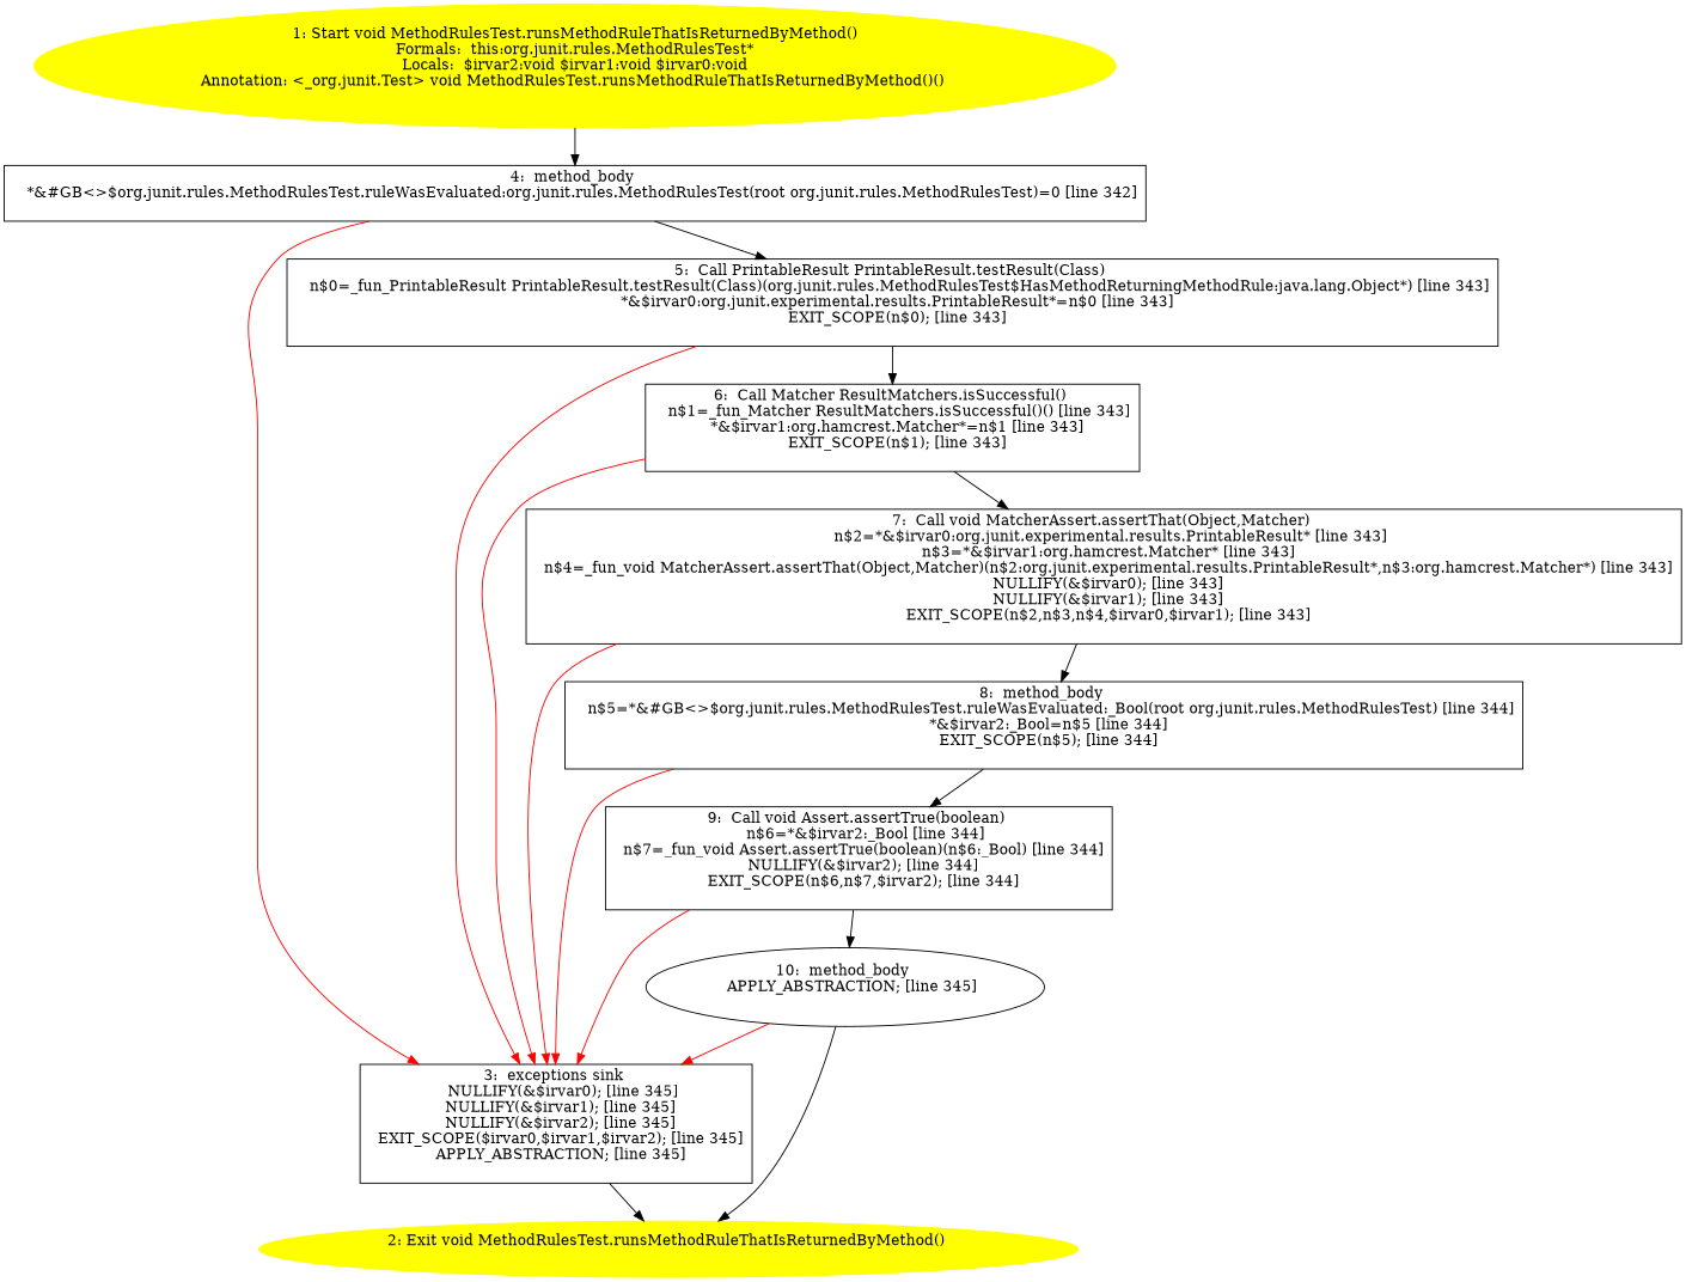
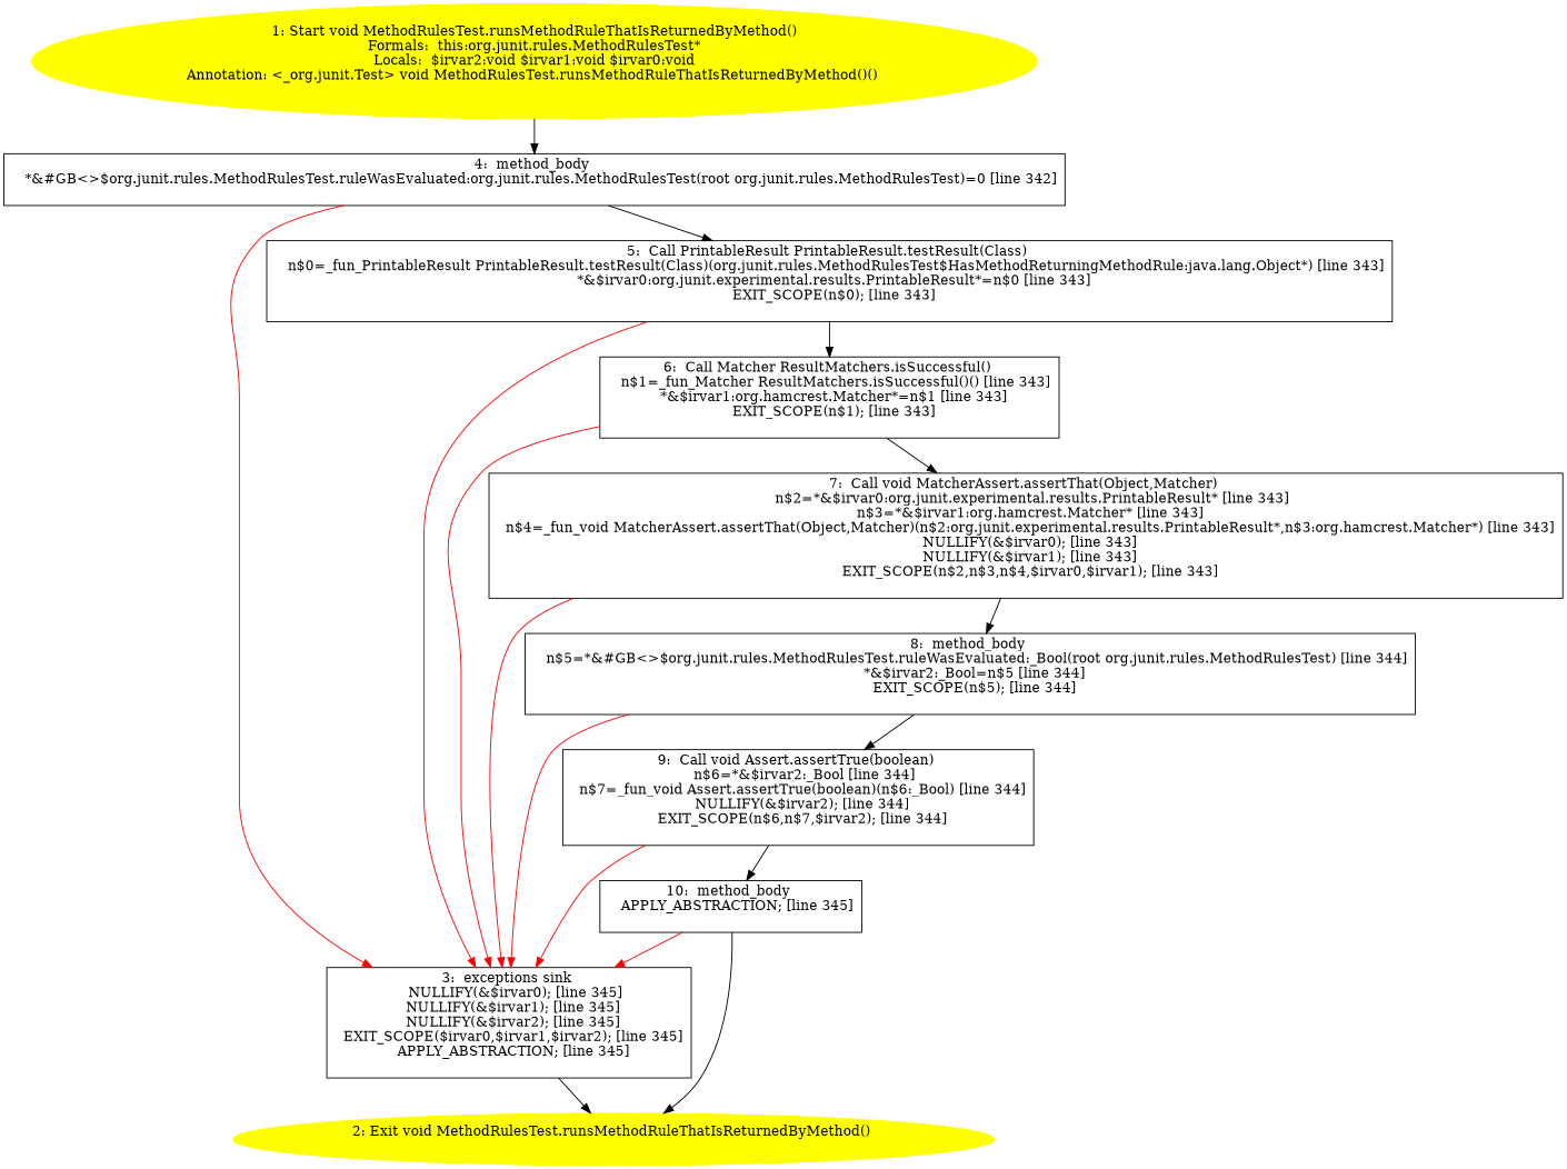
  digraph {
    node [shape=box]
    n1 [color=yellow label="1: Start void MethodRulesTest.runsMethodRuleThatIsReturnedByMethod()\nFormals:  this:org.junit.rules.MethodRulesTest*\nLocals:  $irvar2:void $irvar1:void $irvar0:void\nAnnotation: <_org.junit.Test> void MethodRulesTest.runsMethodRuleThatIsReturnedByMethod()() \n  " style=filled shape=""]
    n2 [label="4:  method_body \n   *&#GB<>$org.junit.rules.MethodRulesTest.ruleWasEvaluated:org.junit.rules.MethodRulesTest(root org.junit.rules.MethodRulesTest)=0 [line 342]\n "]
    n3 [label="3:  exceptions sink \n   NULLIFY(&$irvar0); [line 345]\n  NULLIFY(&$irvar1); [line 345]\n  NULLIFY(&$irvar2); [line 345]\n  EXIT_SCOPE($irvar0,$irvar1,$irvar2); [line 345]\n  APPLY_ABSTRACTION; [line 345]\n "]
    n4 [label="5:  Call PrintableResult PrintableResult.testResult(Class) \n   n$0=_fun_PrintableResult PrintableResult.testResult(Class)(org.junit.rules.MethodRulesTest$HasMethodReturningMethodRule:java.lang.Object*) [line 343]\n  *&$irvar0:org.junit.experimental.results.PrintableResult*=n$0 [line 343]\n  EXIT_SCOPE(n$0); [line 343]\n "]
    n5 [color=yellow label="2: Exit void MethodRulesTest.runsMethodRuleThatIsReturnedByMethod() \n  " style=filled shape=""]
    n6 [label="6:  Call Matcher ResultMatchers.isSuccessful() \n   n$1=_fun_Matcher ResultMatchers.isSuccessful()() [line 343]\n  *&$irvar1:org.hamcrest.Matcher*=n$1 [line 343]\n  EXIT_SCOPE(n$1); [line 343]\n "]
    n7 [label="7:  Call void MatcherAssert.assertThat(Object,Matcher) \n   n$2=*&$irvar0:org.junit.experimental.results.PrintableResult* [line 343]\n  n$3=*&$irvar1:org.hamcrest.Matcher* [line 343]\n  n$4=_fun_void MatcherAssert.assertThat(Object,Matcher)(n$2:org.junit.experimental.results.PrintableResult*,n$3:org.hamcrest.Matcher*) [line 343]\n  NULLIFY(&$irvar0); [line 343]\n  NULLIFY(&$irvar1); [line 343]\n  EXIT_SCOPE(n$2,n$3,n$4,$irvar0,$irvar1); [line 343]\n "]
    n8 [label="8:  method_body \n   n$5=*&#GB<>$org.junit.rules.MethodRulesTest.ruleWasEvaluated:_Bool(root org.junit.rules.MethodRulesTest) [line 344]\n  *&$irvar2:_Bool=n$5 [line 344]\n  EXIT_SCOPE(n$5); [line 344]\n "]
    n9 [label="9:  Call void Assert.assertTrue(boolean) \n   n$6=*&$irvar2:_Bool [line 344]\n  n$7=_fun_void Assert.assertTrue(boolean)(n$6:_Bool) [line 344]\n  NULLIFY(&$irvar2); [line 344]\n  EXIT_SCOPE(n$6,n$7,$irvar2); [line 344]\n "]
-   n10 [label="10:  method_body \n   APPLY_ABSTRACTION; [line 345]\n " shape=ellipse]
+   n10 [label="10:  method_body \n   APPLY_ABSTRACTION; [line 345]\n "]
    n1 -> n2
    n2 -> n3 [color=red]
    n2 -> n4
    n3 -> n5
    n4 -> n3 [color=red]
    n4 -> n6
    n6 -> n3 [color=red]
    n6 -> n7
    n7 -> n3 [color=red]
    n7 -> n8
    n8 -> n3 [color=red]
    n8 -> n9
    n9 -> n3 [color=red]
    n9 -> n10
    n10 -> n3 [color=red]
    n10 -> n5
  }
